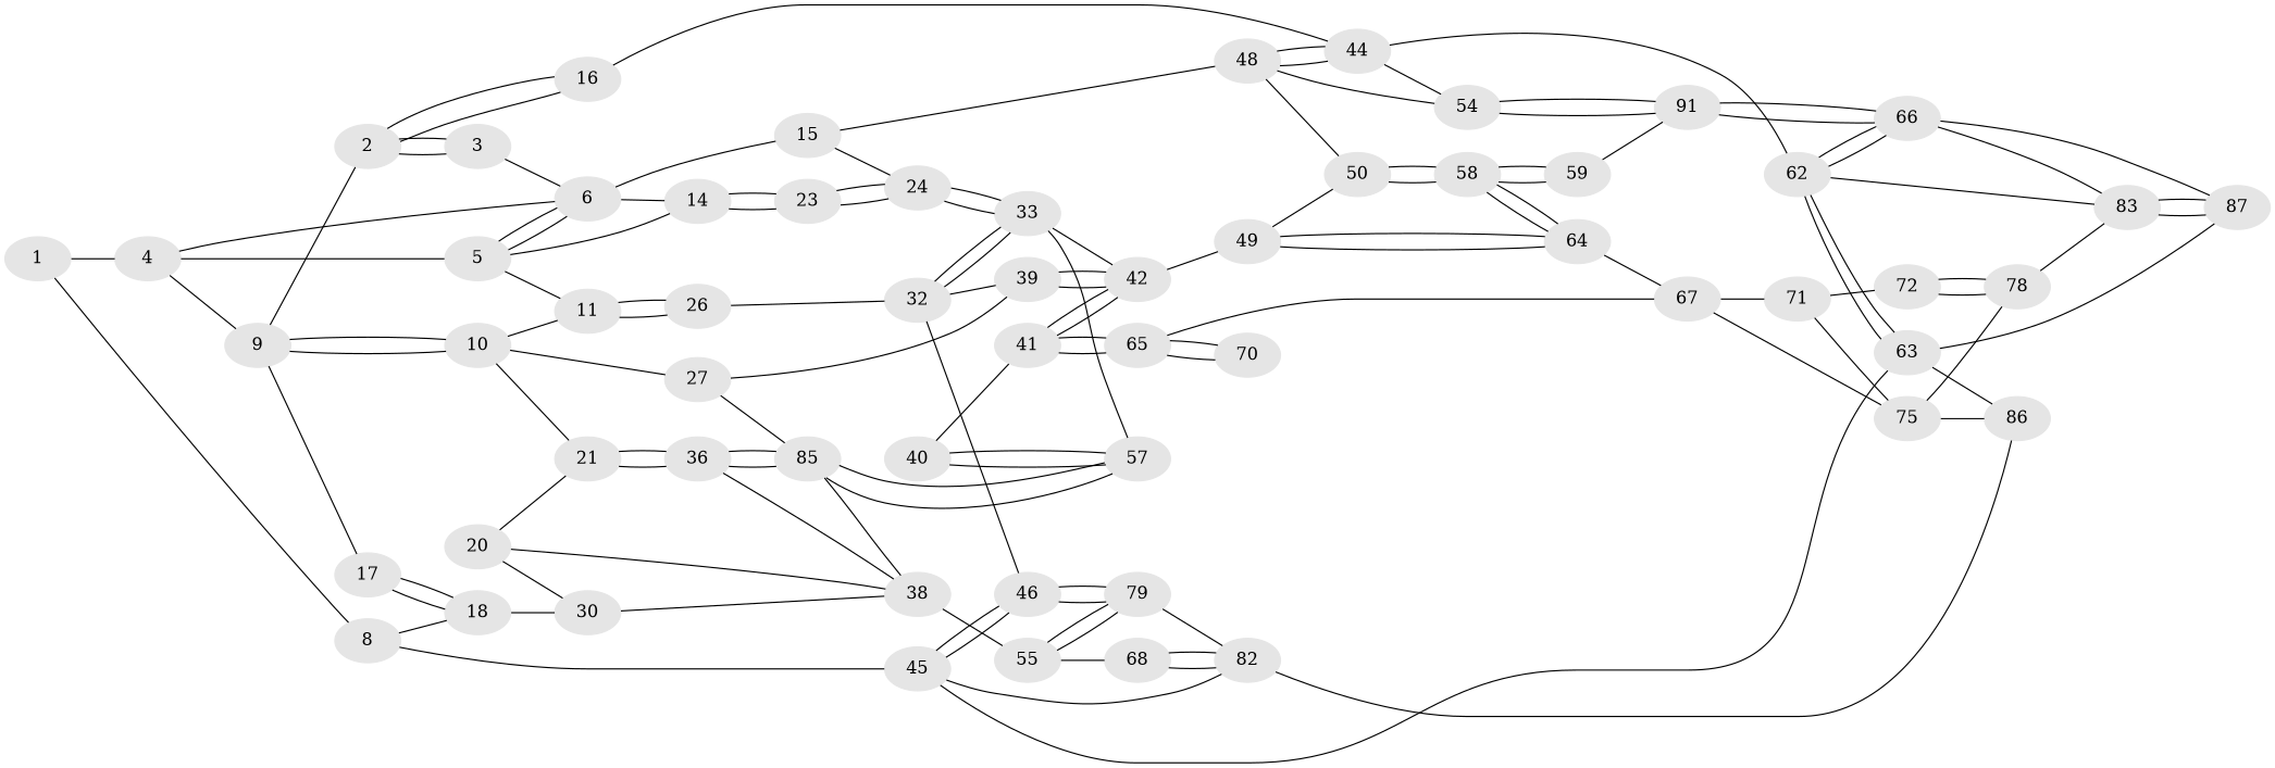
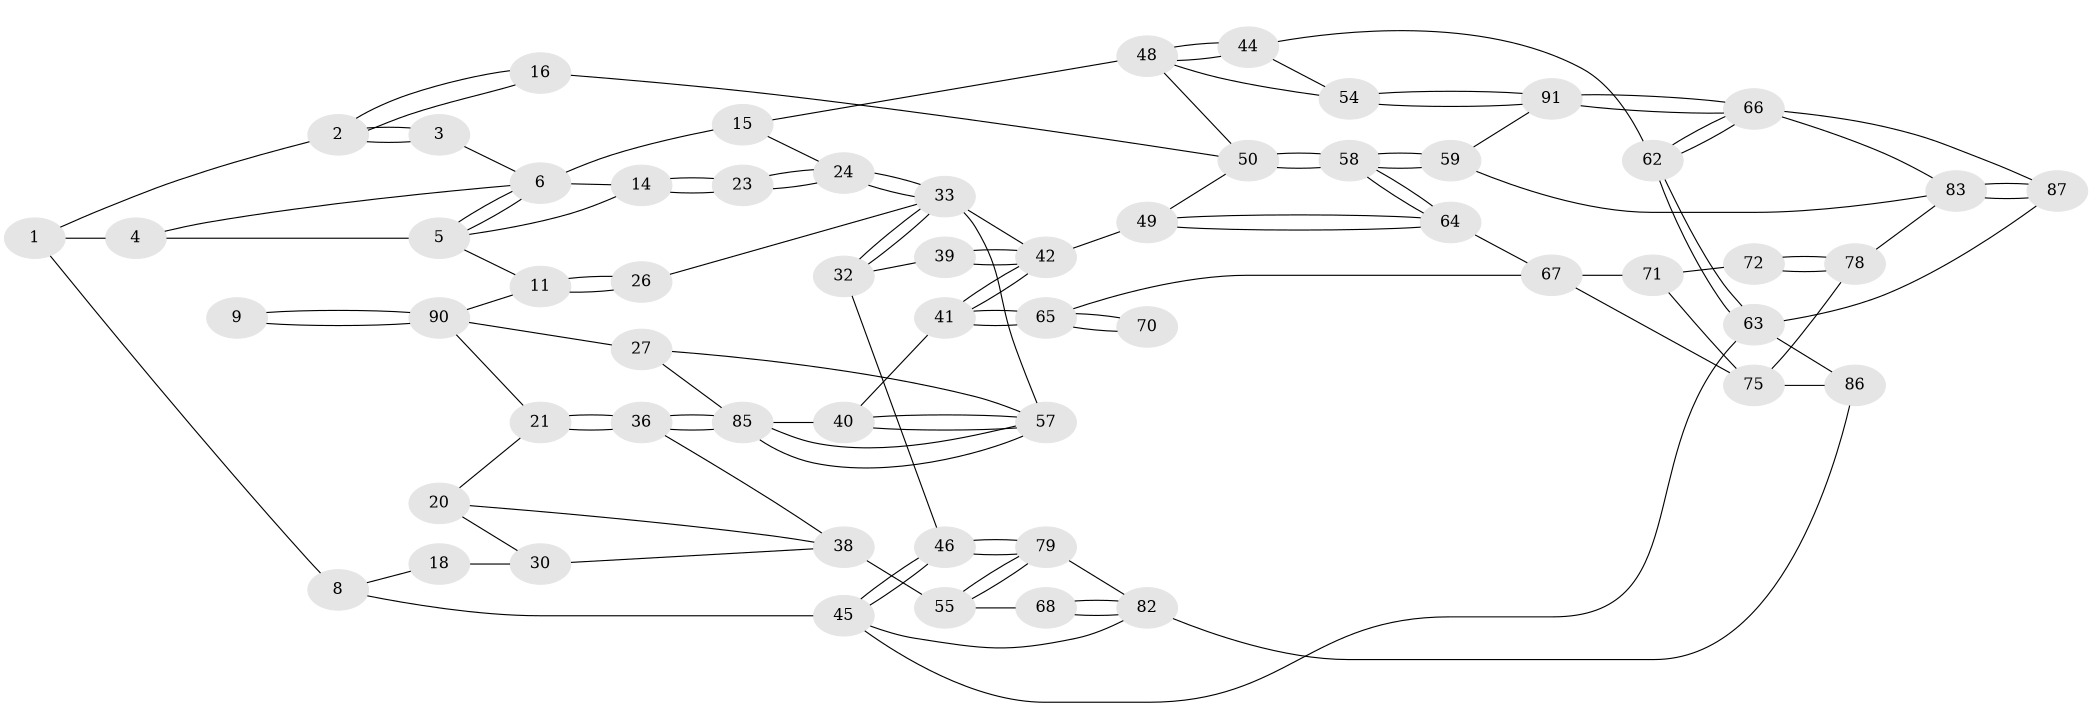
  graph {
    rankdir=LR
    node [color=gray90 style=filled]
    1
    2
    4 [super="+7"]
    8
    3
    16
    6 [super="+13"]
    5 [super="+12"]
    9
    18 [super="+29"]
    45
    44 [super="+53"]
    63 [super="+89"]
    86 [super="+88"]
    87
    14
    15 [super="+25"]
    11
-   10 [super="+22"]
-   17
+   10 [super="+22" label=90]
    26 [super="+28"]
    23
    24
    n24 [label=48 super="+51"]
    30 [super="+47"]
    46
    82 [super="+85"]
    21
    27 [super="+37"]
    n30 [label=36]
    n31 [label=85 super="+36"]
    39
    32
    33
    50
    54
    62
    38 [super="+52"]
    20 [super="+31"]
    55 [super="+56"]
    42 [super="+48"]
    57
    40
    79
    49
    41
    68
    65 [super="+66"]
    67
    70 [super="+74"]
    64
    58
    n53 [label=91]
    n54 [label=66 super="+83"]
    59 [super="+60"]
    n56 [label=83 super="+81"]
    72
    78
    71 [super="+73"]
    75 [super="+77"]
-   9 -- 2
+   1 -- 2
    1 -- 4
    1 -- 8
    2 -- 3
    2 -- 3
    2 -- 16
    2 -- 16
    4 -- 6
    4 -- 5
-   4 -- 9
    8 -- 18
    8 -- 45
    3 -- 6
-   16 -- 44
+   16 -- 50
    6 -- 14
    6 -- 15
    5 -- 6
    5 -- 6
    5 -- 14
    5 -- 11
    9 -- 10
    9 -- 10
-   9 -- 17
    18 -- 30
    45 -- 63
    45 -- 46
    45 -- 46
    45 -- 82
    44 -- 54
    44 -- 62
    63 -- 86
    63 -- 87
    14 -- 23
    14 -- 23
    15 -- 24
    15 -- n24
    11 -- 26
    11 -- 26
    10 -- 11
    10 -- 21
    10 -- 27
-   17 -- 18
-   17 -- 18
-   26 -- 32
+   26 -- 33
    23 -- 24
    23 -- 24
    24 -- 33
    24 -- 33
    n24 -- 44
    n24 -- 44
    n24 -- 50
    n24 -- 54
    30 -- 38
    46 -- 79
    46 -- 79
    82 -- 86
    21 -- n30
    21 -- n30
    27 -- n31
-   27 -- 39
+   27 -- 57
    n30 -- n31
    n30 -- n31
    n30 -- 38
    n31 -- 57
    n31 -- 57
-   n31 -- 38
+   n31 -- 40
    39 -- 42
    39 -- 42
    32 -- 46
    32 -- 39
    32 -- 33
    32 -- 33
    33 -- 42
    33 -- 57
    50 -- 58
    50 -- 58
    54 -- n53
    54 -- n53
    62 -- 63
    62 -- 63
    62 -- n54
    62 -- n54
    38 -- 55
    20 -- 30
    20 -- 21
    20 -- 38
    55 -- 79
    55 -- 79
    55 -- 68
    42 -- 49
    40 -- 57
    40 -- 57
    40 -- 41
    79 -- 82
    49 -- 50
    49 -- 64
    49 -- 64
    41 -- 42
    41 -- 42
    41 -- 65
    41 -- 65
    68 -- 82
    68 -- 82
    65 -- 67
    65 -- 70
    65 -- 70
    67 -- 71
    67 -- 75
    64 -- 67
    58 -- 64
    58 -- 64
    58 -- 59
    58 -- 59
    n53 -- n54
    n53 -- n54
    n54 -- 87
    n54 -- n56
    59 -- n53
-   62 -- n56
+   59 -- n56
    n56 -- 87
    n56 -- 87
    72 -- 78
    72 -- 78
    78 -- n56
    71 -- 72
    71 -- 75
    75 -- 86
    75 -- 78
  }
